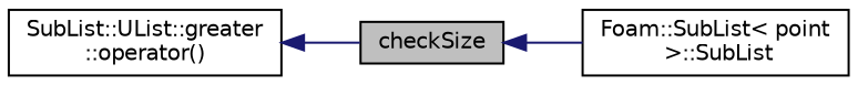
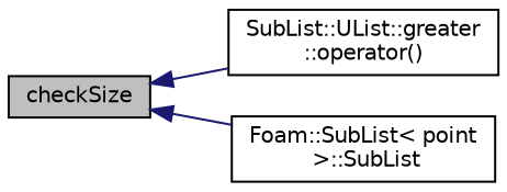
  digraph {
    rankdir=LR
    node [color=black fontname=Helvetica fontsize=10 shape=record]
    edge [color=midnightblue dir=back fontname=Helvetica fontsize=10 labelfontname=Helvetica labelfontsize=10 style=solid]
    n1 [fillcolor=grey75 fontcolor=black height=0.2 label=checkSize style=filled width=0.4]
    n2 [height=0.2 label="SubList::UList::greater\l::operator()" width=0.4]
    n3 [height=0.2 label="Foam::SubList\< point\l \>::SubList" width=0.4]
-   n2 -> n1
+   n1 -> n2
    n1 -> n3
  }
